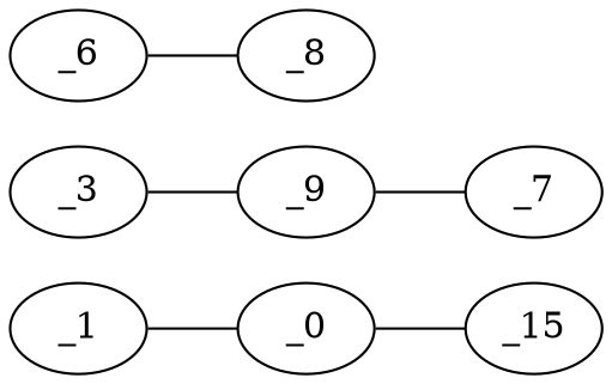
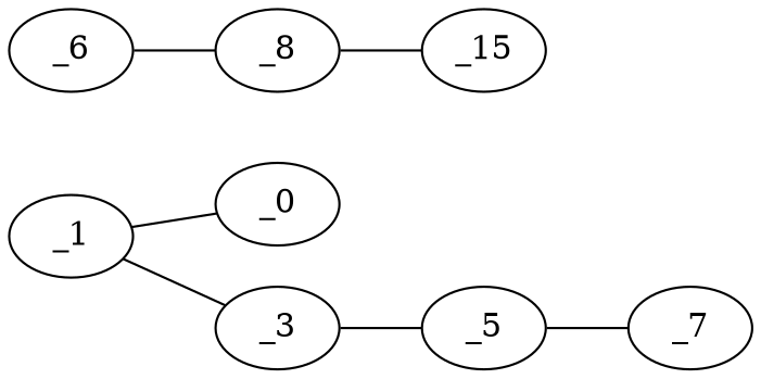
  graph {
    rankdir=LR
    node [charge=0 chem=1 symbol="C  " y=0.25]
    edge [valence=1]
    _1 [chem=5 symbol="S  " x=5.4641 y=-0.25]
    n2 [chem=5 label=_0 symbol="S  " x=6.3301]
    _3 [chem=5 symbol="S  " x=4.5981]
-   _5 [x=3.7321 y=-0.25 label=_9]
+   _5 [x=3.7321 y=-0.25]
    _7 [x=2.866]
    _6 [x=8.0622]
    _8 [x=8.9282 y=-0.25]
    n8 [chem=4 label=_15 symbol="N  " x=9.7942]
    _1 -- n2
+   _1 -- _3
    _3 -- _5
    _5 -- _7
    _6 -- _8
-   n2 -- n8
+   _8 -- n8
  }
